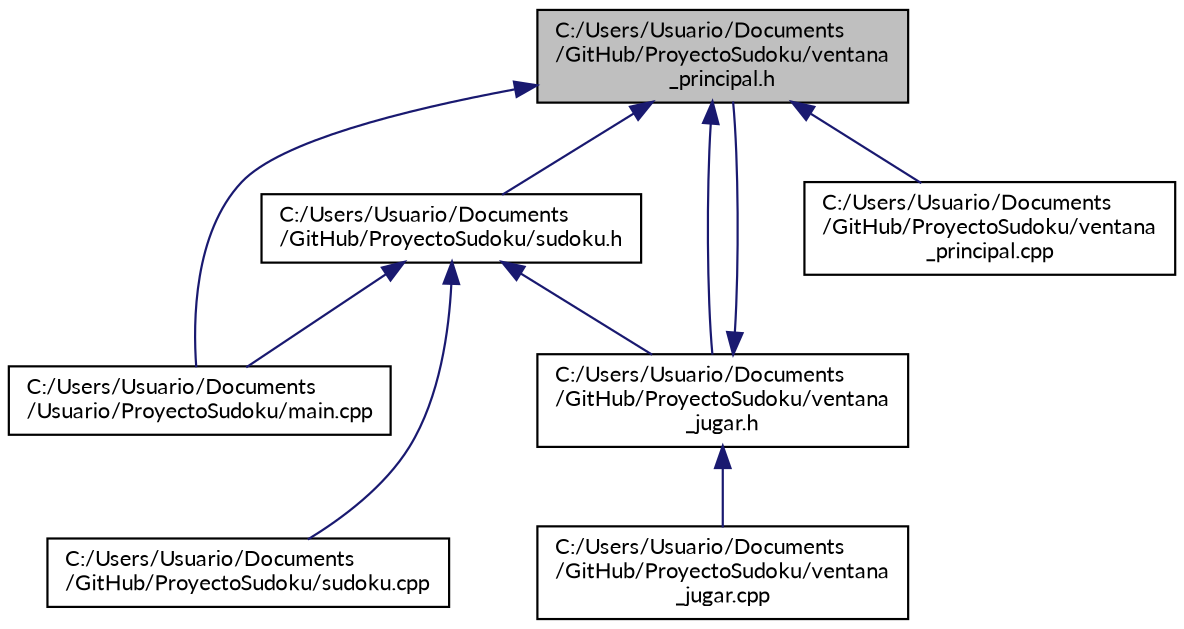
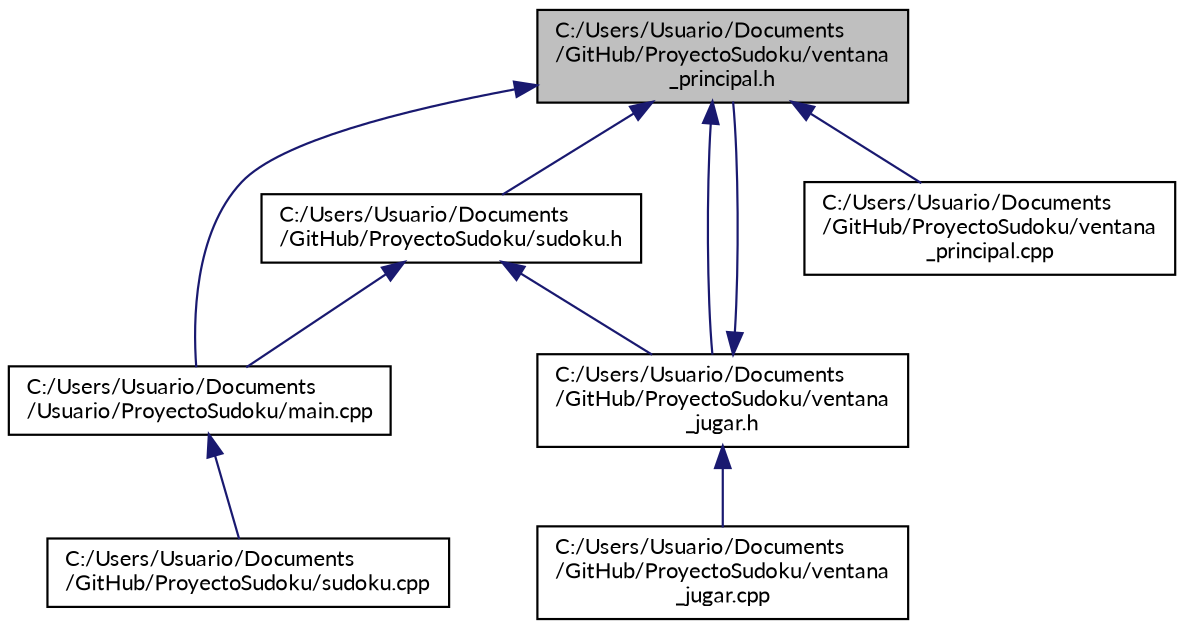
  digraph {
    fontname=Lato
    node [color=black fillcolor=white fontname=Lato fontsize=10 shape=record style=filled]
    edge [color=midnightblue dir=back fontname=Lato fontsize=10 labelfontname=Helvetica labelfontsize=10 style=solid]
    n1 [fillcolor=grey75 fontcolor=black height=0.2 label="C:/Users/Usuario/Documents\l/GitHub/ProyectoSudoku/ventana\l_principal.h" width=0.4]
    n2 [height=0.2 label="C:/Users/Usuario/Documents\l/GitHub/ProyectoSudoku/sudoku.h" width=0.4]
    n3 [height=0.2 label="C:/Users/Usuario/Documents\l/Usuario/ProyectoSudoku/main.cpp" width=0.4]
    n4 [height=0.2 label="C:/Users/Usuario/Documents\l/GitHub/ProyectoSudoku/ventana\l_jugar.h" width=0.4]
    n5 [height=0.2 label="C:/Users/Usuario/Documents\l/GitHub/ProyectoSudoku/ventana\l_principal.cpp" width=0.4]
    n6 [height=0.2 label="C:/Users/Usuario/Documents\l/GitHub/ProyectoSudoku/sudoku.cpp" width=0.4]
    n7 [height=0.2 label="C:/Users/Usuario/Documents\l/GitHub/ProyectoSudoku/ventana\l_jugar.cpp" width=0.4]
    n1 -> n2
    n1 -> n3
    n1 -> n4
    n1 -> n5
    n2 -> n3
    n2 -> n4
-   n2 -> n6
+   n3 -> n6
    n4 -> n1
    n4 -> n7
  }
